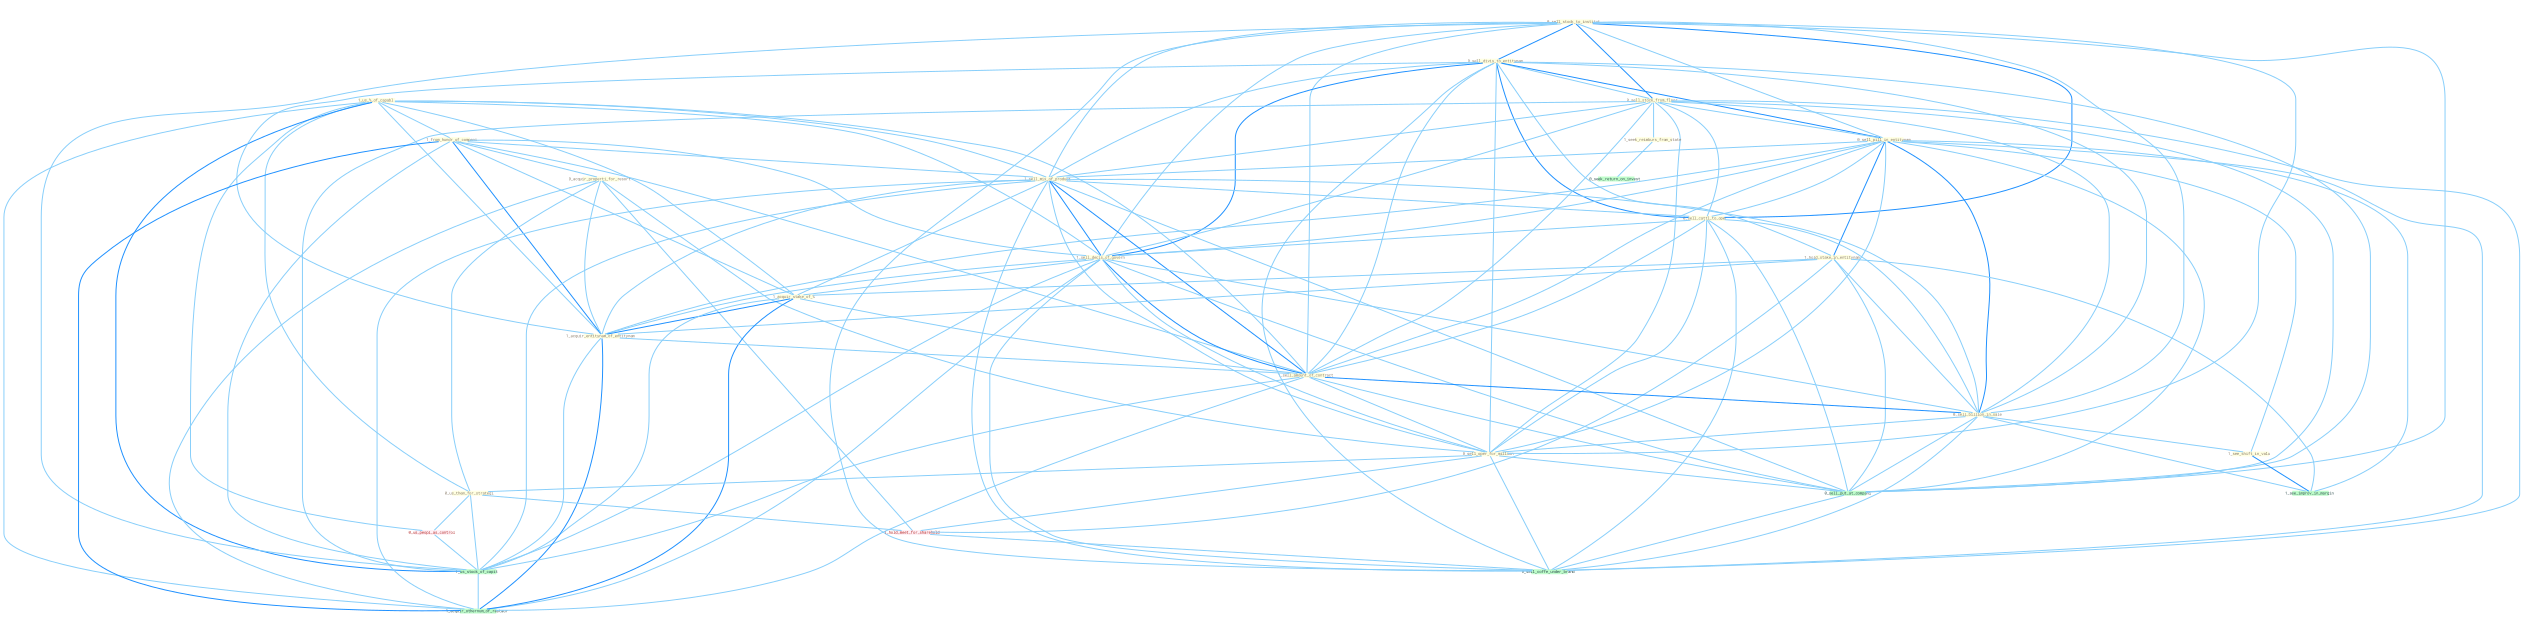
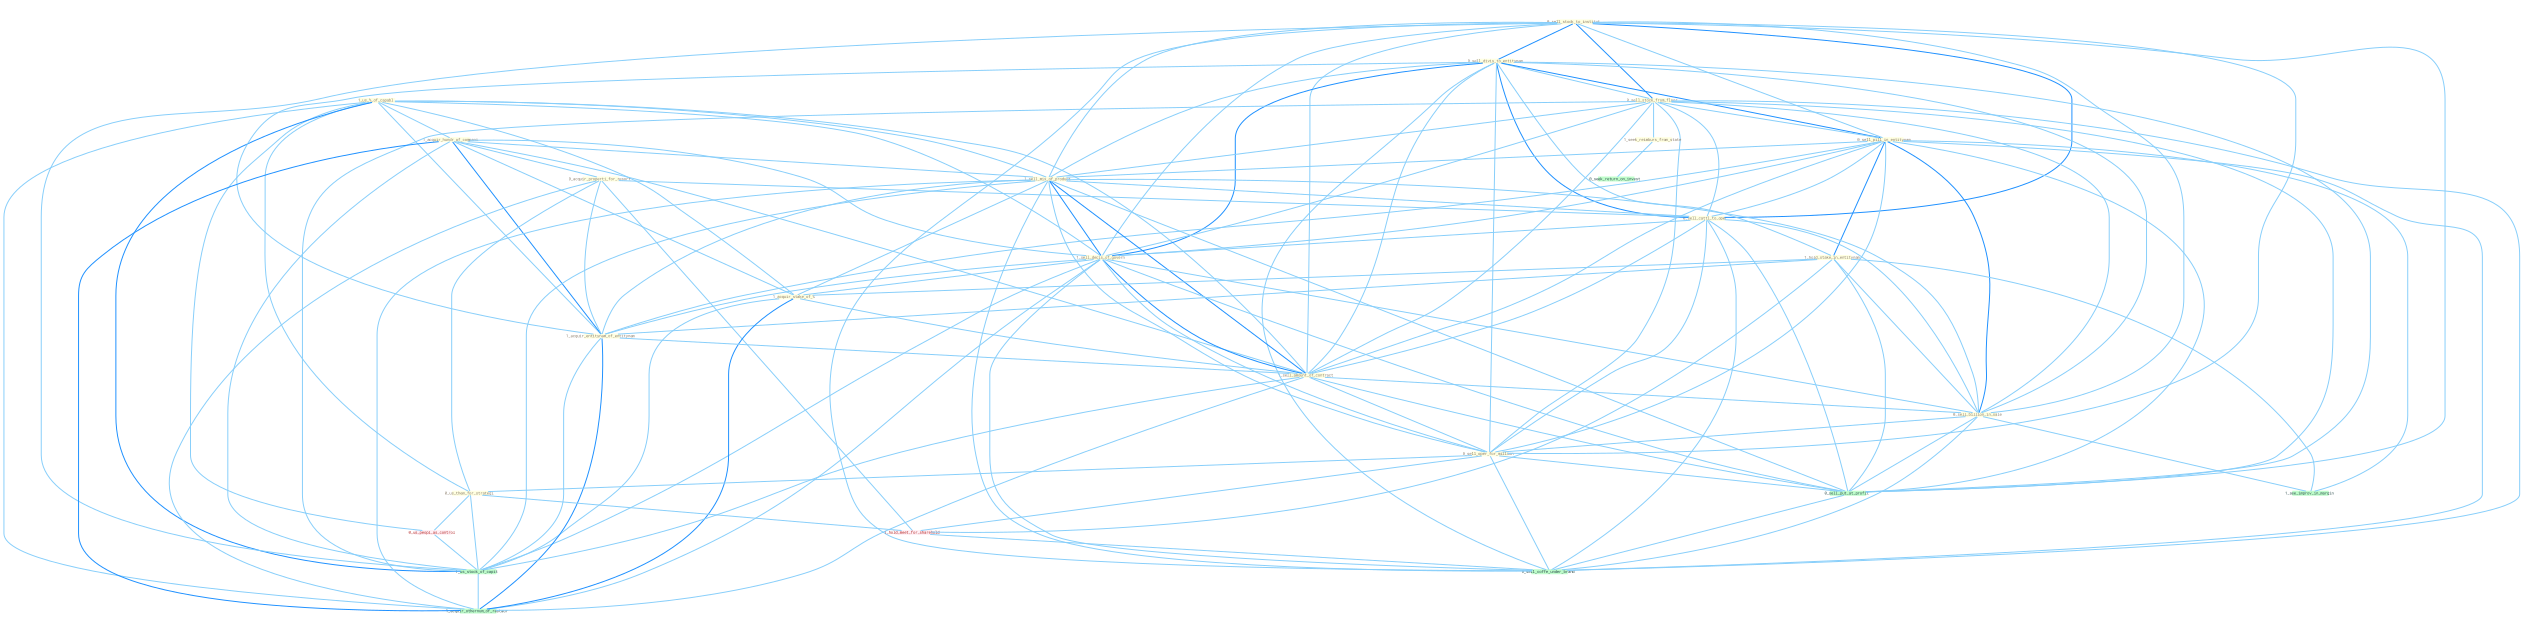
  graph {
    fontname="Roboto Mono"
    node [color="#ffffe0" fixedsize=true fontcolor="#8b7d6b" fontname="Roboto Mono" fontsize=4 shape=polygon style=filled]
    edge [color="#87cefa" fontname="Roboto Mono" w=1]
    "1_us_%_of_capabl " [height=.06 width=.5]
    "0_sell_stock_to_institut " [height=.06 width=.5]
    "0_sell_divis_to_entitynam " [height=.06 width=.5]
    "0_sell_stock_from_floor " [height=.06 width=.5]
-   "1_acquir_hundr_of_compani " [height=.06 width=.5 label="1_from_hundr_of_compani"]
+   "1_acquir_hundr_of_compani " [height=.06 width=.5]
    "0_sell_pill_in_entitynam " [height=.06 width=.5]
    "0_acquir_properti_for_resort " [height=.06 width=.5]
    "1_sell_mix_of_product " [height=.06 width=.5]
    "0_sell_cattl_to_oper " [height=.06 width=.5]
    "1_sell_decis_of_govern " [height=.06 width=.5]
    "1_hold_stake_in_entitynam " [height=.06 width=.5]
    "1_acquir_stake_of_% " [height=.06 width=.5]
    "1_acquir_entitynam_of_entitynam " [height=.06 width=.5]
    "1_sell_amount_of_contract " [height=.06 width=.5]
    "0_sell_billion_in_sale " [height=.06 width=.5]
    "0_sell_oper_for_million " [height=.06 width=.5]
-   "1_see_shift_in_valu " [height=.06 width=.5]
    "1_seek_reimburs_from_state " [height=.06 width=.5]
    "0_us_them_for_strategi " [height=.06 width=.5]
    "0_us_peopl_as_control " [color="#fff0f5" fontcolor="#b22222" height=.06 width=.5]
    "1_hold_meet_for_sharehold " [color="#fff0f5" fontcolor="#b22222" height=.06 width=.5]
    "1_us_stock_of_capit " [color="#BDFCC9" fontcolor="#2f4f4f" height=.06 width=.5]
    "1_acquir_othernum_of_restaur " [color="#BDFCC9" fontcolor="#2f4f4f" height=.06 width=.5]
-   "0_sell_put_at_profit " [color="#BDFCC9" fontcolor="#2f4f4f" height=.06 width=.5 label="0_sell_put_at_compani"]
+   "0_sell_put_at_profit " [color="#BDFCC9" fontcolor="#2f4f4f" height=.06 width=.5]
    "0_sell_coffe_under_brand " [color="#BDFCC9" fontcolor="#2f4f4f" height=.06 width=.5]
    "1_see_improv_in_margin " [color="#BDFCC9" fontcolor="#2f4f4f" height=.06 width=.5]
    "0_seek_return_on_invest " [color="#BDFCC9" fontcolor="#2f4f4f" height=.06 width=.5]
    subgraph sub_1 {
      "1_us_%_of_capabl "
      "0_sell_stock_to_institut "
      "0_sell_divis_to_entitynam "
      "0_sell_stock_from_floor "
      "1_acquir_hundr_of_compani "
      "0_sell_pill_in_entitynam "
      "0_acquir_properti_for_resort "
      "1_sell_mix_of_product "
      "0_sell_cattl_to_oper "
      "1_sell_decis_of_govern "
      "1_hold_stake_in_entitynam "
      "1_acquir_stake_of_% "
      "1_acquir_entitynam_of_entitynam "
      "1_sell_amount_of_contract "
      "0_sell_billion_in_sale "
      "0_sell_oper_for_million "
-     "1_see_shift_in_valu "
      "1_seek_reimburs_from_state "
      "0_us_them_for_strategi "
    }
    subgraph sub_2 {
      "0_us_peopl_as_control "
      "1_hold_meet_for_sharehold "
    }
    "1_us_%_of_capabl " -- "1_acquir_hundr_of_compani "
    "1_us_%_of_capabl " -- "1_sell_mix_of_product "
    "1_us_%_of_capabl " -- "1_sell_decis_of_govern "
    "1_us_%_of_capabl " -- "1_acquir_stake_of_% "
    "1_us_%_of_capabl " -- "1_acquir_entitynam_of_entitynam "
    "1_us_%_of_capabl " -- "1_sell_amount_of_contract "
    "1_us_%_of_capabl " -- "0_us_them_for_strategi "
    "1_us_%_of_capabl " -- "0_us_peopl_as_control "
    "1_us_%_of_capabl " -- "1_us_stock_of_capit " [color="#1e90ff" w=2]
    "1_us_%_of_capabl " -- "1_acquir_othernum_of_restaur "
    "0_sell_stock_to_institut " -- "0_sell_divis_to_entitynam " [color="#1e90ff" w=2]
    "0_sell_stock_to_institut " -- "0_sell_stock_from_floor " [color="#1e90ff" w=2]
    "0_sell_stock_to_institut " -- "0_sell_pill_in_entitynam "
    "0_sell_stock_to_institut " -- "1_sell_mix_of_product "
    "0_sell_stock_to_institut " -- "0_sell_cattl_to_oper " [color="#1e90ff" w=2]
    "0_sell_stock_to_institut " -- "1_sell_decis_of_govern "
    "0_sell_stock_to_institut " -- "1_sell_amount_of_contract "
    "0_sell_stock_to_institut " -- "0_sell_billion_in_sale "
    "0_sell_stock_to_institut " -- "0_sell_oper_for_million "
    "0_sell_stock_to_institut " -- "1_us_stock_of_capit "
    "0_sell_stock_to_institut " -- "0_sell_put_at_profit "
    "0_sell_stock_to_institut " -- "0_sell_coffe_under_brand "
    "0_sell_divis_to_entitynam " -- "0_sell_stock_from_floor "
    "0_sell_divis_to_entitynam " -- "0_sell_pill_in_entitynam " [color="#1e90ff" w=2]
    "0_sell_divis_to_entitynam " -- "1_sell_mix_of_product "
    "0_sell_divis_to_entitynam " -- "0_sell_cattl_to_oper " [color="#1e90ff" w=2]
    "0_sell_divis_to_entitynam " -- "1_sell_decis_of_govern " [color="#1e90ff"]
    "0_sell_divis_to_entitynam " -- "1_hold_stake_in_entitynam "
    "0_sell_divis_to_entitynam " -- "1_acquir_entitynam_of_entitynam "
    "0_sell_divis_to_entitynam " -- "1_sell_amount_of_contract "
    "0_sell_divis_to_entitynam " -- "0_sell_billion_in_sale "
    "0_sell_divis_to_entitynam " -- "0_sell_oper_for_million "
    "0_sell_divis_to_entitynam " -- "0_sell_put_at_profit "
    "0_sell_divis_to_entitynam " -- "0_sell_coffe_under_brand "
    "0_sell_stock_from_floor " -- "0_sell_pill_in_entitynam "
    "0_sell_stock_from_floor " -- "1_sell_mix_of_product "
    "0_sell_stock_from_floor " -- "0_sell_cattl_to_oper "
    "0_sell_stock_from_floor " -- "1_sell_decis_of_govern "
    "0_sell_stock_from_floor " -- "1_sell_amount_of_contract "
    "0_sell_stock_from_floor " -- "0_sell_billion_in_sale "
    "0_sell_stock_from_floor " -- "0_sell_oper_for_million "
    "0_sell_stock_from_floor " -- "1_seek_reimburs_from_state "
    "0_sell_stock_from_floor " -- "1_us_stock_of_capit "
    "0_sell_stock_from_floor " -- "0_sell_put_at_profit "
    "0_sell_stock_from_floor " -- "0_sell_coffe_under_brand "
    "1_acquir_hundr_of_compani " -- "0_acquir_properti_for_resort "
    "1_acquir_hundr_of_compani " -- "1_sell_mix_of_product "
    "1_acquir_hundr_of_compani " -- "1_sell_decis_of_govern "
    "1_acquir_hundr_of_compani " -- "1_acquir_stake_of_% " [w=2]
    "1_acquir_hundr_of_compani " -- "1_acquir_entitynam_of_entitynam " [color="#1e90ff" w=2]
    "1_acquir_hundr_of_compani " -- "1_sell_amount_of_contract "
    "1_acquir_hundr_of_compani " -- "1_us_stock_of_capit "
    "1_acquir_hundr_of_compani " -- "1_acquir_othernum_of_restaur " [color="#1e90ff" w=2]
    "0_sell_pill_in_entitynam " -- "1_sell_mix_of_product "
    "0_sell_pill_in_entitynam " -- "0_sell_cattl_to_oper "
    "0_sell_pill_in_entitynam " -- "1_sell_decis_of_govern "
    "0_sell_pill_in_entitynam " -- "1_hold_stake_in_entitynam " [color="#1e90ff" w=2]
    "0_sell_pill_in_entitynam " -- "1_acquir_entitynam_of_entitynam "
    "0_sell_pill_in_entitynam " -- "1_sell_amount_of_contract "
    "0_sell_pill_in_entitynam " -- "0_sell_billion_in_sale " [color="#1e90ff" w=2]
    "0_sell_pill_in_entitynam " -- "0_sell_oper_for_million "
-   "0_sell_pill_in_entitynam " -- "1_see_shift_in_valu "
    "0_sell_pill_in_entitynam " -- "0_sell_put_at_profit "
    "0_sell_pill_in_entitynam " -- "0_sell_coffe_under_brand "
    "0_sell_pill_in_entitynam " -- "1_see_improv_in_margin "
    "0_acquir_properti_for_resort " -- "1_acquir_entitynam_of_entitynam "
-   "0_acquir_properti_for_resort " -- "0_sell_oper_for_million "
+   "0_acquir_properti_for_resort " -- "0_sell_cattl_to_oper "
    "0_acquir_properti_for_resort " -- "0_us_them_for_strategi "
    "0_acquir_properti_for_resort " -- "1_hold_meet_for_sharehold "
    "0_acquir_properti_for_resort " -- "1_acquir_othernum_of_restaur "
    "1_sell_mix_of_product " -- "0_sell_cattl_to_oper "
    "1_sell_mix_of_product " -- "1_sell_decis_of_govern " [color="#1e90ff" w=2]
    "1_sell_mix_of_product " -- "1_acquir_stake_of_% "
    "1_sell_mix_of_product " -- "1_acquir_entitynam_of_entitynam "
    "1_sell_mix_of_product " -- "1_sell_amount_of_contract " [color="#1e90ff" w=2]
    "1_sell_mix_of_product " -- "0_sell_billion_in_sale "
    "1_sell_mix_of_product " -- "0_sell_oper_for_million "
    "1_sell_mix_of_product " -- "1_us_stock_of_capit "
    "1_sell_mix_of_product " -- "1_acquir_othernum_of_restaur "
    "1_sell_mix_of_product " -- "0_sell_put_at_profit "
    "1_sell_mix_of_product " -- "0_sell_coffe_under_brand "
    "0_sell_cattl_to_oper " -- "1_sell_decis_of_govern "
    "0_sell_cattl_to_oper " -- "1_sell_amount_of_contract "
    "0_sell_cattl_to_oper " -- "0_sell_billion_in_sale "
    "0_sell_cattl_to_oper " -- "0_sell_oper_for_million "
    "0_sell_cattl_to_oper " -- "0_sell_put_at_profit "
    "0_sell_cattl_to_oper " -- "0_sell_coffe_under_brand "
    "1_sell_decis_of_govern " -- "1_acquir_stake_of_% "
    "1_sell_decis_of_govern " -- "1_acquir_entitynam_of_entitynam "
    "1_sell_decis_of_govern " -- "1_sell_amount_of_contract " [color="#1e90ff" w=2]
    "1_sell_decis_of_govern " -- "0_sell_billion_in_sale "
    "1_sell_decis_of_govern " -- "0_sell_oper_for_million "
    "1_sell_decis_of_govern " -- "1_us_stock_of_capit "
    "1_sell_decis_of_govern " -- "1_acquir_othernum_of_restaur "
    "1_sell_decis_of_govern " -- "0_sell_put_at_profit "
    "1_sell_decis_of_govern " -- "0_sell_coffe_under_brand "
    "1_hold_stake_in_entitynam " -- "1_acquir_stake_of_% "
    "1_hold_stake_in_entitynam " -- "1_acquir_entitynam_of_entitynam "
    "1_hold_stake_in_entitynam " -- "0_sell_billion_in_sale "
    "1_hold_stake_in_entitynam " -- "1_hold_meet_for_sharehold "
    "1_hold_stake_in_entitynam " -- "0_sell_put_at_profit "
    "1_hold_stake_in_entitynam " -- "1_see_improv_in_margin "
-   "1_acquir_stake_of_% " -- "1_acquir_entitynam_of_entitynam " [color="#1e90ff" w=2]
    "1_acquir_stake_of_% " -- "1_sell_amount_of_contract "
    "1_acquir_stake_of_% " -- "1_us_stock_of_capit "
    "1_acquir_stake_of_% " -- "1_acquir_othernum_of_restaur " [color="#1e90ff" w=2]
    "1_acquir_entitynam_of_entitynam " -- "1_sell_amount_of_contract "
    "1_acquir_entitynam_of_entitynam " -- "1_us_stock_of_capit "
    "1_acquir_entitynam_of_entitynam " -- "1_acquir_othernum_of_restaur " [color="#1e90ff" w=2]
-   "1_sell_amount_of_contract " -- "0_sell_billion_in_sale " [color="#1e90ff"]
+   "1_sell_amount_of_contract " -- "0_sell_billion_in_sale "
    "1_sell_amount_of_contract " -- "0_sell_oper_for_million "
    "1_sell_amount_of_contract " -- "1_us_stock_of_capit "
    "1_sell_amount_of_contract " -- "1_acquir_othernum_of_restaur "
    "1_sell_amount_of_contract " -- "0_sell_put_at_profit "
    "0_sell_billion_in_sale " -- "0_sell_oper_for_million "
-   "0_sell_billion_in_sale " -- "1_see_shift_in_valu "
    "0_sell_billion_in_sale " -- "0_sell_put_at_profit "
    "0_sell_billion_in_sale " -- "0_sell_coffe_under_brand "
    "0_sell_billion_in_sale " -- "1_see_improv_in_margin "
    "0_sell_oper_for_million " -- "0_us_them_for_strategi "
    "0_sell_oper_for_million " -- "1_hold_meet_for_sharehold "
    "0_sell_oper_for_million " -- "0_sell_put_at_profit "
    "0_sell_oper_for_million " -- "0_sell_coffe_under_brand "
-   "1_see_shift_in_valu " -- "1_see_improv_in_margin " [color="#1e90ff" w=2]
    "1_seek_reimburs_from_state " -- "0_seek_return_on_invest "
    "0_us_them_for_strategi " -- "0_us_peopl_as_control "
    "0_us_them_for_strategi " -- "1_hold_meet_for_sharehold "
    "0_us_them_for_strategi " -- "1_us_stock_of_capit "
    "0_us_peopl_as_control " -- "1_us_stock_of_capit "
    "1_hold_meet_for_sharehold " -- "0_sell_coffe_under_brand "
    "1_us_stock_of_capit " -- "1_acquir_othernum_of_restaur "
    "0_sell_put_at_profit " -- "0_sell_coffe_under_brand "
  }
